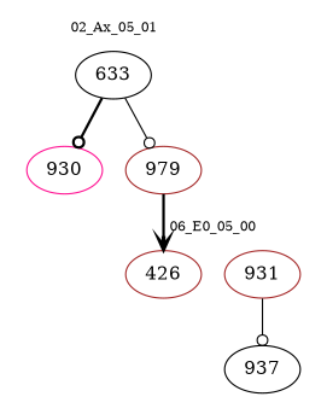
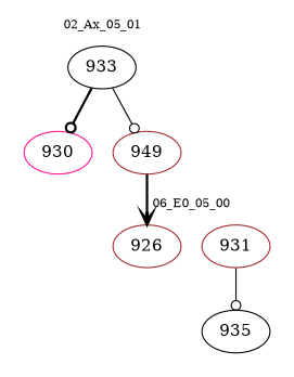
  digraph {
    node [color=brown]
    edge [arrowhead=odot color=black style=bold]
-   n1 [color=black label=633]
+   n1 [color=black label=933]
    n2 [color=deeppink label=930]
-   n3 [label=979]
+   n3 [label=949]
    n4 [label=931]
-   n5 [label=426]
-   n6 [color=black label=937]
+   n5 [label=926]
+   n6 [color=black label=935]
    subgraph cluster_1 {
      color=white
      fontsize=10
      label="02_Ax_05_01"
      n1
      n2
      n3
    }
    subgraph cluster_2 {
      color=white
      fontsize=10
      label="06_E0_05_00"
      n4
      n5
      n6
    }
    n1 -> n2
    n1 -> n3 [style=solid]
    n3 -> n5 [arrowhead=vee]
    n4 -> n6 [style=solid]
  }
